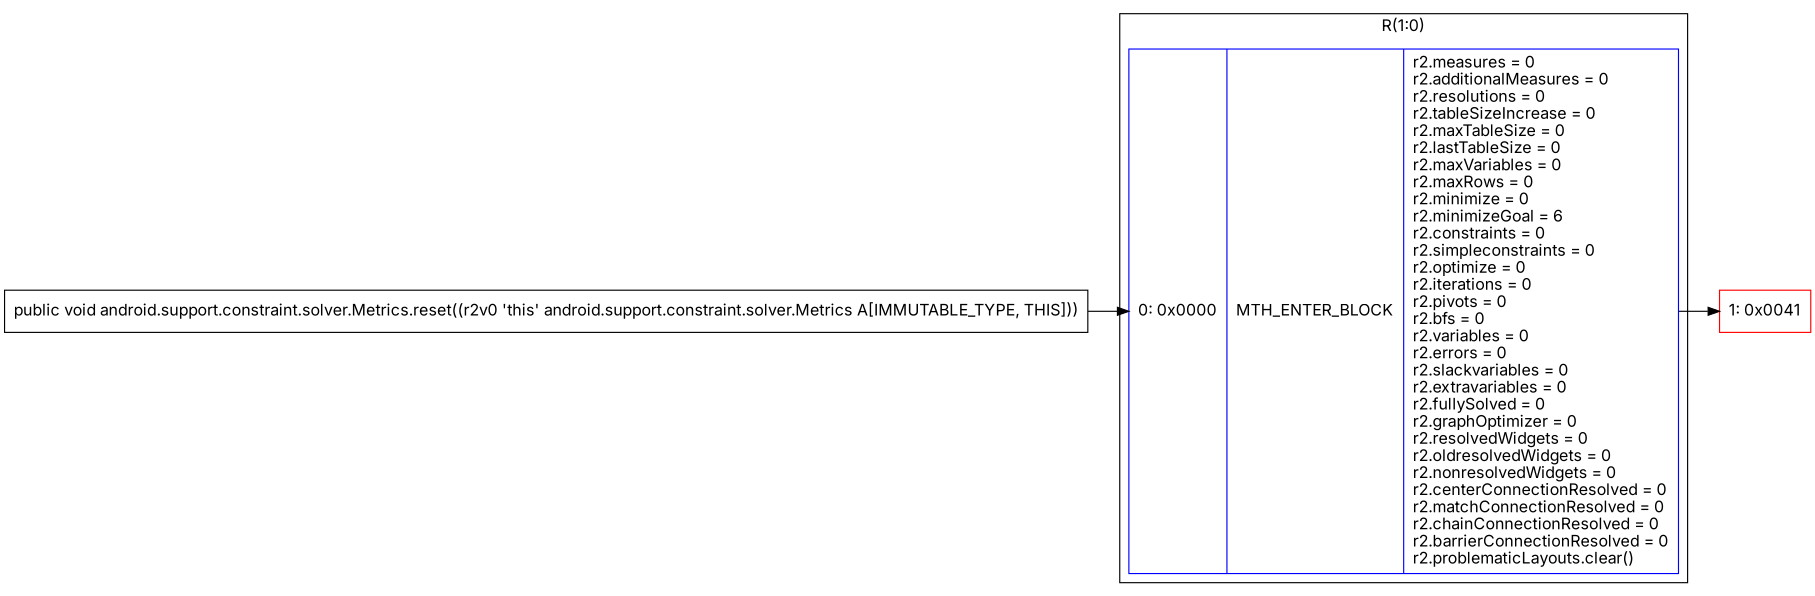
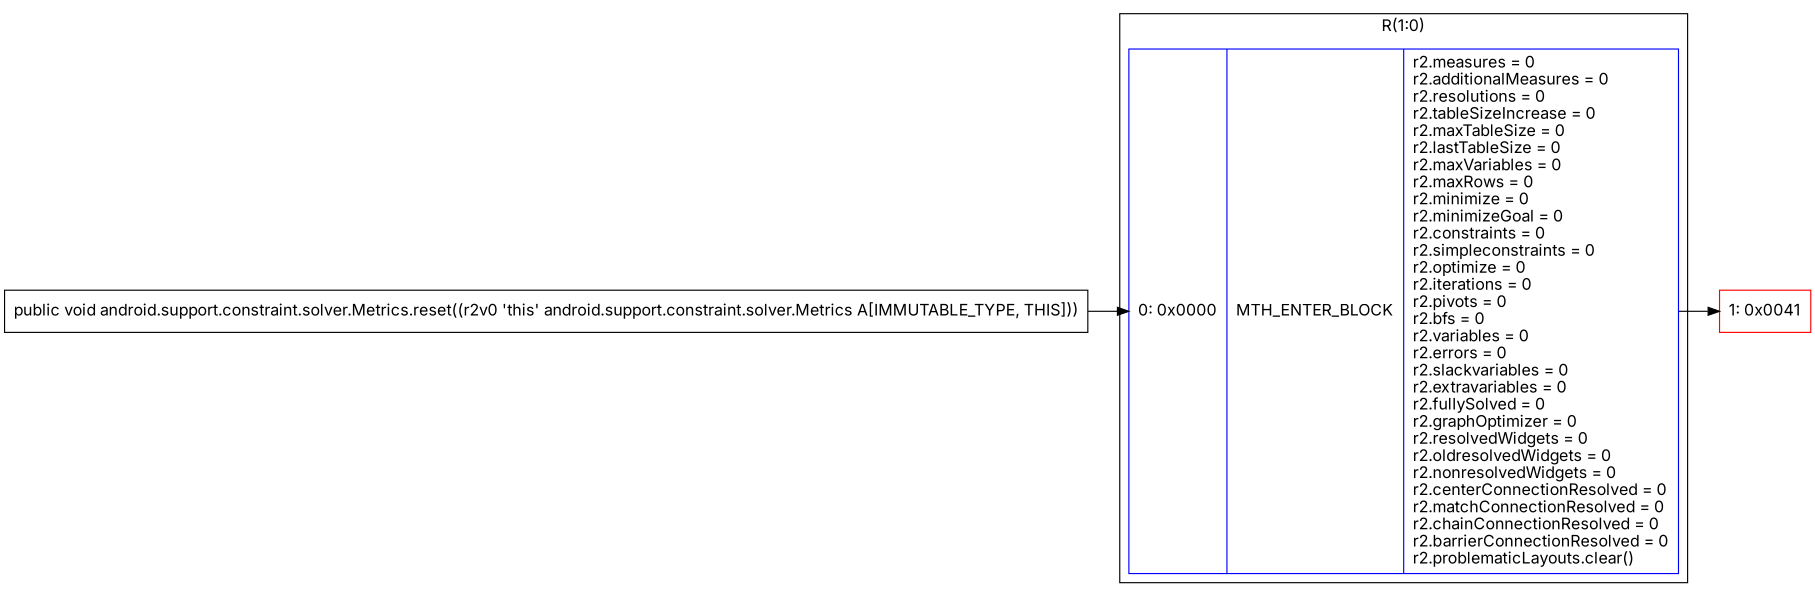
  digraph {
    rankdir=LR
    fontname=Inter
    node [shape=record fontname=Inter]
    edge [fontname=Inter]
-   n1 [color=blue label="{0\:\ 0x0000|MTH_ENTER_BLOCK\l|r2.measures = 0\lr2.additionalMeasures = 0\lr2.resolutions = 0\lr2.tableSizeIncrease = 0\lr2.maxTableSize = 0\lr2.lastTableSize = 0\lr2.maxVariables = 0\lr2.maxRows = 0\lr2.minimize = 0\lr2.minimizeGoal = 6\lr2.constraints = 0\lr2.simpleconstraints = 0\lr2.optimize = 0\lr2.iterations = 0\lr2.pivots = 0\lr2.bfs = 0\lr2.variables = 0\lr2.errors = 0\lr2.slackvariables = 0\lr2.extravariables = 0\lr2.fullySolved = 0\lr2.graphOptimizer = 0\lr2.resolvedWidgets = 0\lr2.oldresolvedWidgets = 0\lr2.nonresolvedWidgets = 0\lr2.centerConnectionResolved = 0\lr2.matchConnectionResolved = 0\lr2.chainConnectionResolved = 0\lr2.barrierConnectionResolved = 0\lr2.problematicLayouts.clear()\l}"]
+   n1 [color=blue label="{0\:\ 0x0000|MTH_ENTER_BLOCK\l|r2.measures = 0\lr2.additionalMeasures = 0\lr2.resolutions = 0\lr2.tableSizeIncrease = 0\lr2.maxTableSize = 0\lr2.lastTableSize = 0\lr2.maxVariables = 0\lr2.maxRows = 0\lr2.minimize = 0\lr2.minimizeGoal = 0\lr2.constraints = 0\lr2.simpleconstraints = 0\lr2.optimize = 0\lr2.iterations = 0\lr2.pivots = 0\lr2.bfs = 0\lr2.variables = 0\lr2.errors = 0\lr2.slackvariables = 0\lr2.extravariables = 0\lr2.fullySolved = 0\lr2.graphOptimizer = 0\lr2.resolvedWidgets = 0\lr2.oldresolvedWidgets = 0\lr2.nonresolvedWidgets = 0\lr2.centerConnectionResolved = 0\lr2.matchConnectionResolved = 0\lr2.chainConnectionResolved = 0\lr2.barrierConnectionResolved = 0\lr2.problematicLayouts.clear()\l}"]
    n2 [color=red label="{1\:\ 0x0041}"]
    n3 [label="{public void android.support.constraint.solver.Metrics.reset((r2v0 'this' android.support.constraint.solver.Metrics A[IMMUTABLE_TYPE, THIS])) }"]
    subgraph cluster_1 {
      label="R(1:0)"
      n1
    }
    n1 -> n2
    n3 -> n1
  }
